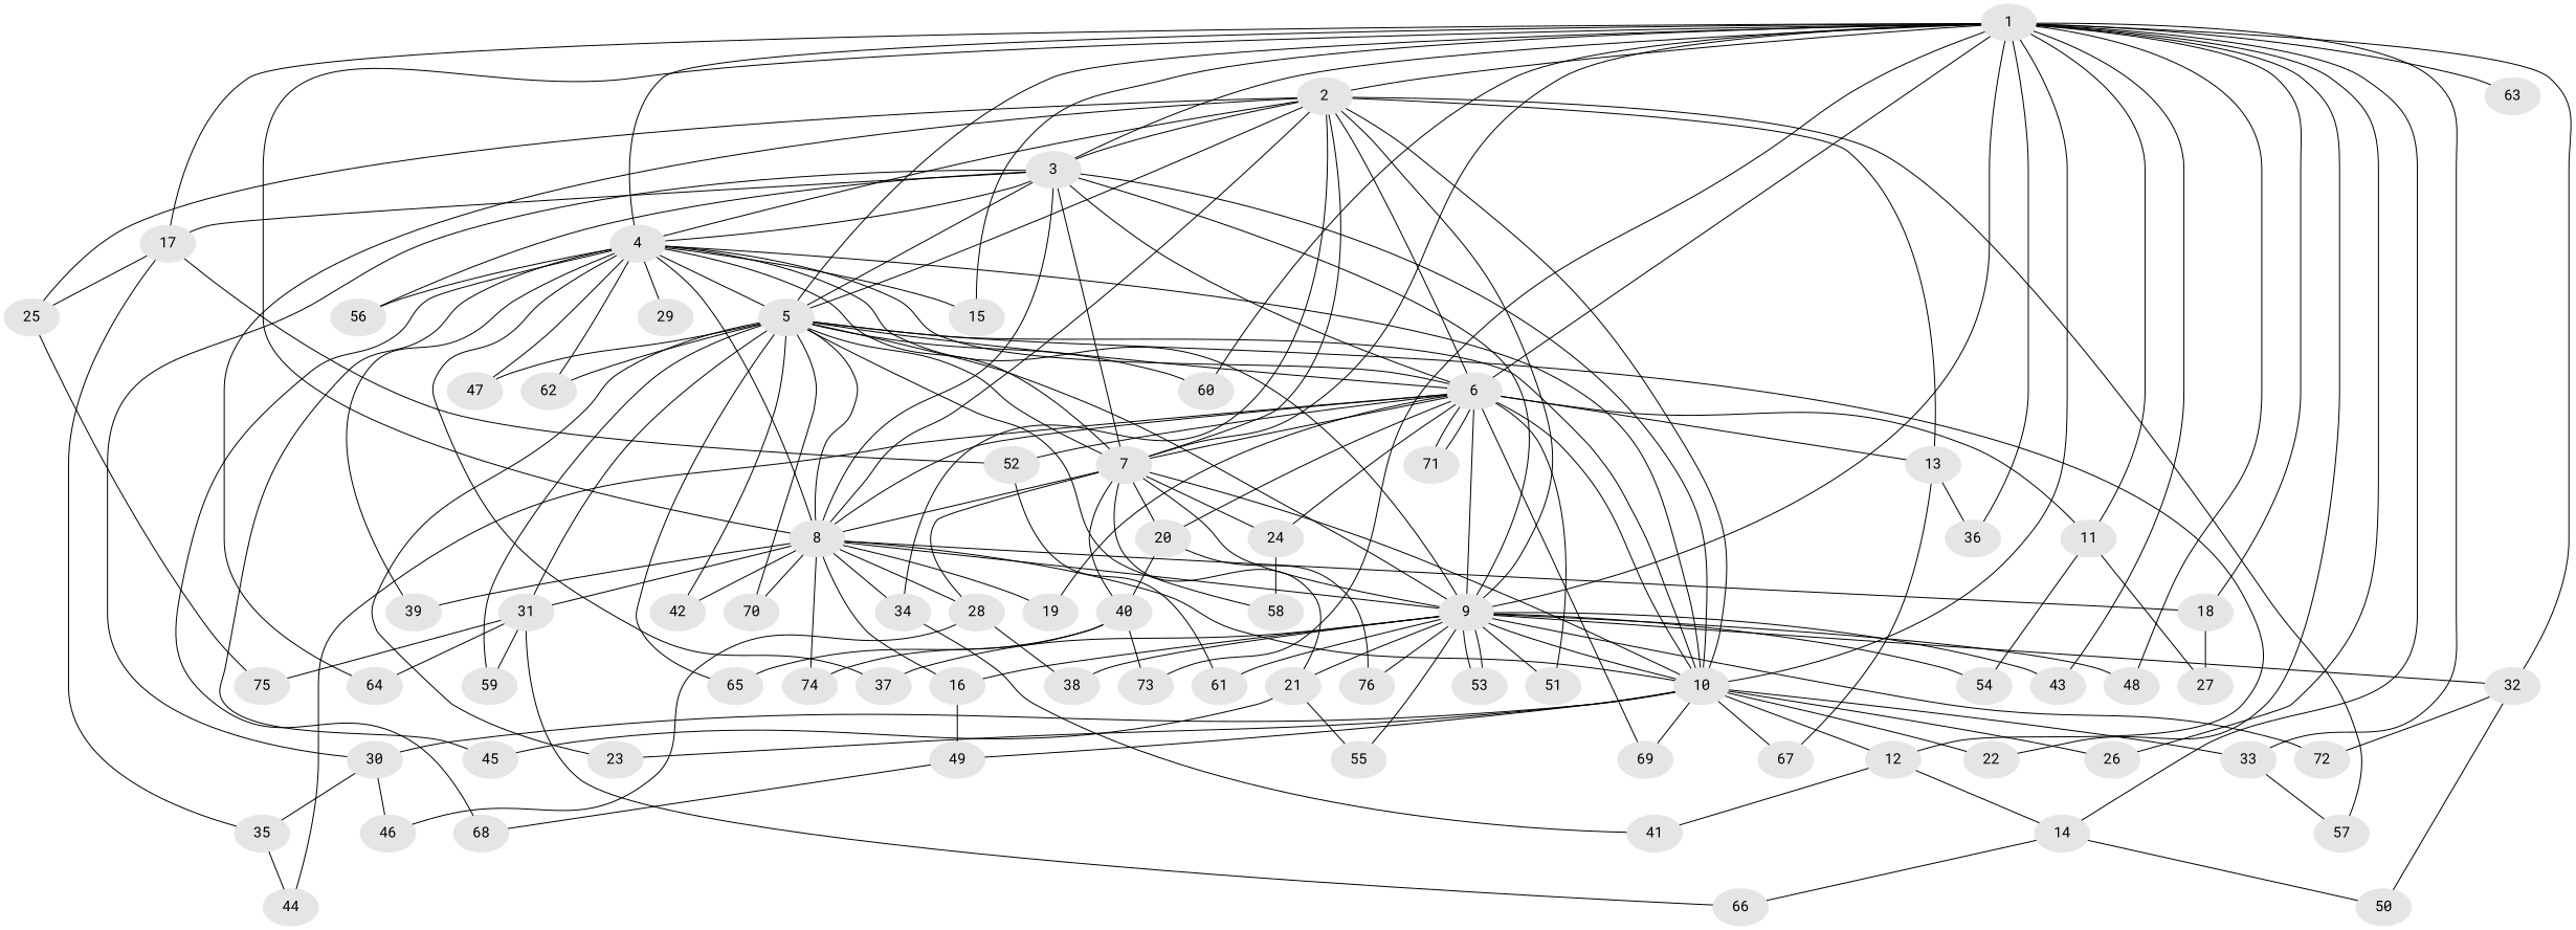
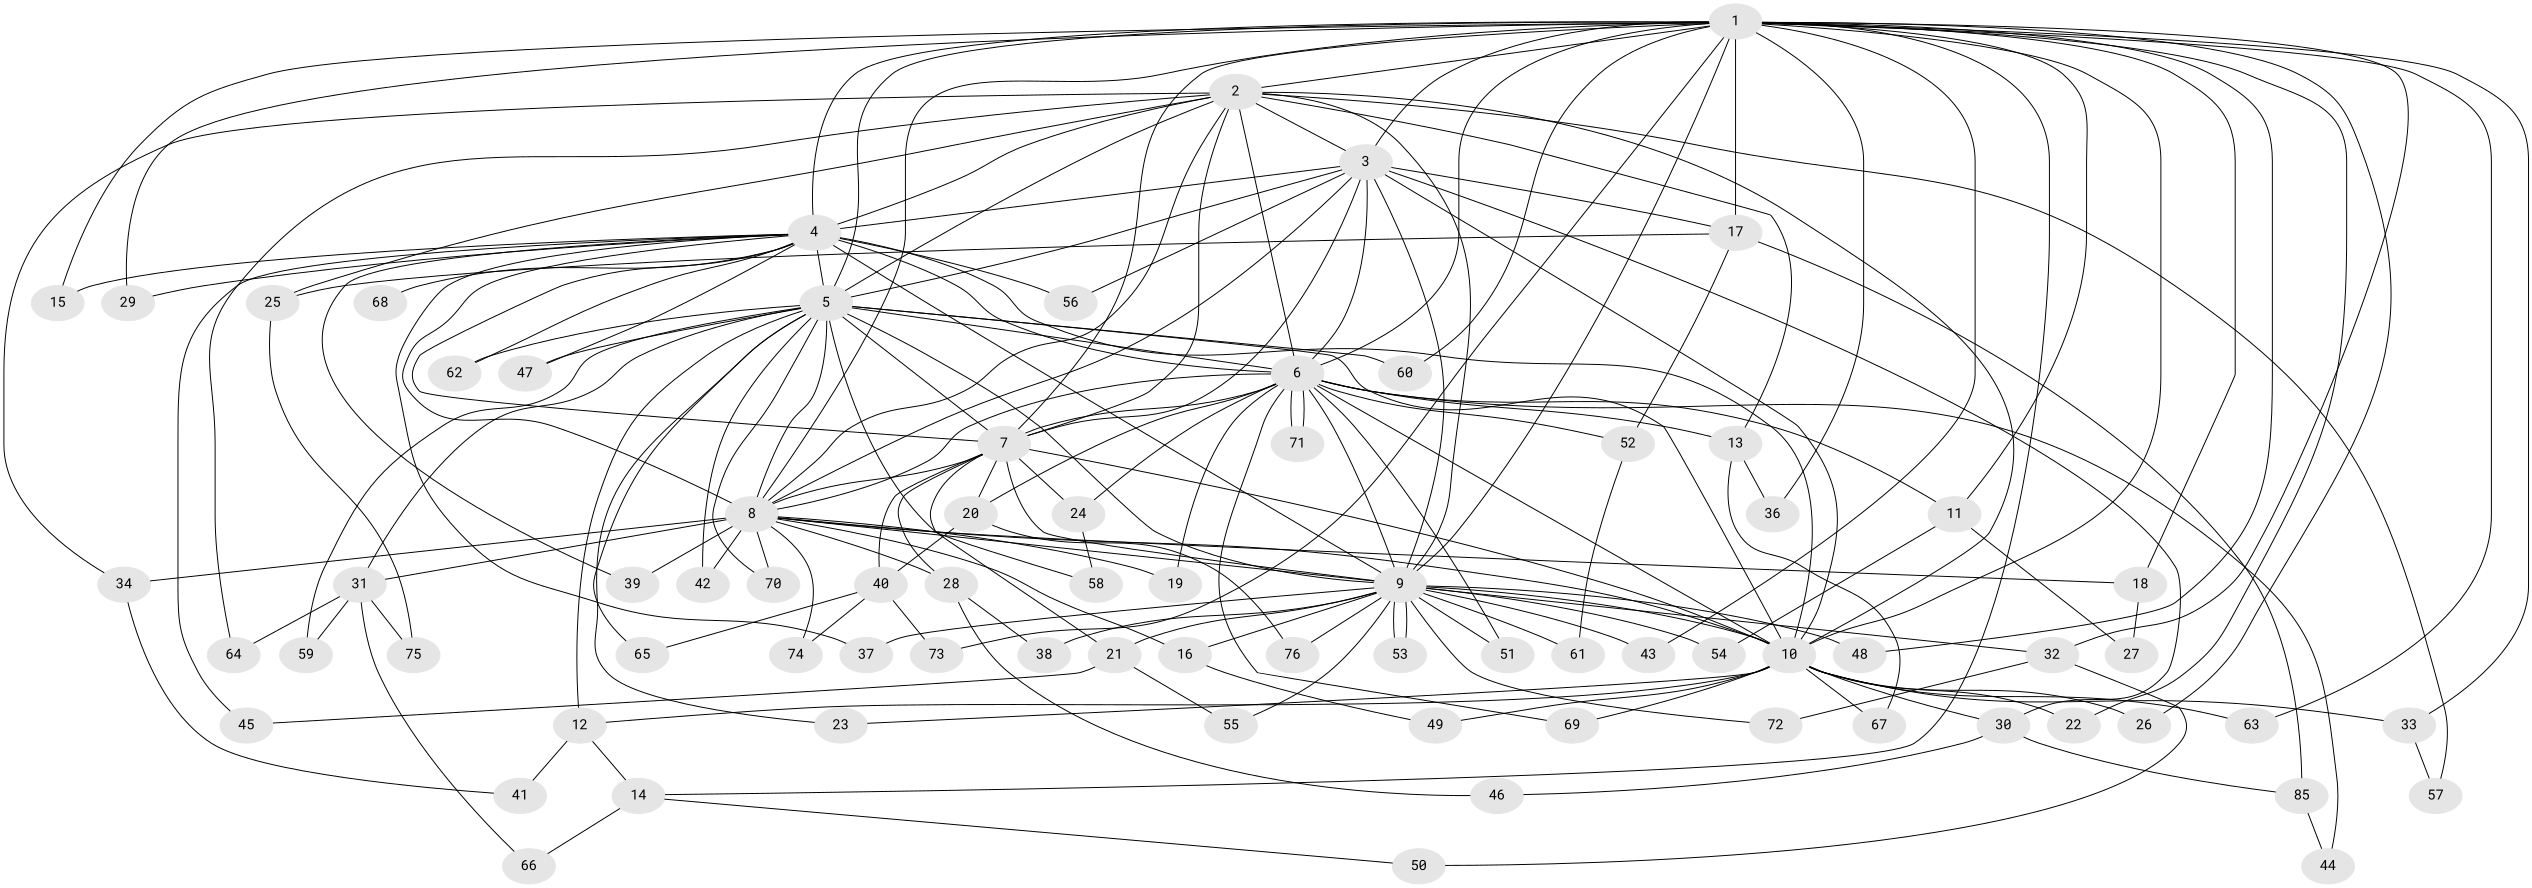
  graph {
    fontname="Roboto Mono"
    node [color=gray90 fontname="Roboto Mono" style=filled]
    edge [fontname="Roboto Mono"]
    1
    2
    3
    4
    5
    6
    7
    8
    9
    10
    11
    14
    15
    17
    18
    22
    26
    29
    32
    33
    36
    43
    48
    60
    63
    73
    13
    25
    34
    57
    64
    30
    56
    37
    39
    45
    47
    62
    68
    12
    23
    31
    42
    58
    59
    65
    70
    19
    20
    24
    44
    51
    52
    69
    71
    21
    28
    40
    16
    74
    38
    53
    54
    55
    61
    72
    76
    49
    67
    27
    50
    66
-   35
+   35 [label=85]
    75
    41
    46
    1 -- 2
    1 -- 3
    1 -- 4
    1 -- 5
    1 -- 6
    1 -- 7
    1 -- 8
    1 -- 9
    1 -- 10
    1 -- 11
    1 -- 14
    1 -- 15
    1 -- 17
    1 -- 18
    1 -- 22
    1 -- 26
+   1 -- 29
    1 -- 32
    1 -- 33
    1 -- 36
    1 -- 43
    1 -- 48
    1 -- 60
    1 -- 63
    1 -- 73
    2 -- 3
    2 -- 4
    2 -- 5
    2 -- 6
    2 -- 7
    2 -- 8
    2 -- 9
    2 -- 10
    2 -- 13
    2 -- 25
    2 -- 34
    2 -- 57
    2 -- 64
    3 -- 4
    3 -- 5
    3 -- 6
    3 -- 7
    3 -- 8
    3 -- 9
    3 -- 10
    3 -- 17
    3 -- 30
    3 -- 56
    4 -- 5
    4 -- 6
    4 -- 7
    4 -- 8
    4 -- 9
    4 -- 10
    4 -- 15
    4 -- 29
    4 -- 56
    4 -- 37
    4 -- 39
    4 -- 45
    4 -- 47
    4 -- 62
    4 -- 68
    5 -- 6
    5 -- 7
    5 -- 8
    5 -- 9
    5 -- 10
    5 -- 60
    5 -- 47
    5 -- 62
    5 -- 12
    5 -- 23
    5 -- 31
    5 -- 42
    5 -- 58
    5 -- 59
    5 -- 65
    5 -- 70
    6 -- 7
    6 -- 8
    6 -- 9
    6 -- 10
    6 -- 11
    6 -- 13
    6 -- 19
    6 -- 20
    6 -- 24
    6 -- 44
    6 -- 51
    6 -- 52
    6 -- 69
    6 -- 71
    6 -- 71
    7 -- 8
    7 -- 9
    7 -- 10
    7 -- 20
    7 -- 24
    7 -- 21
    7 -- 28
    7 -- 40
    8 -- 9
    8 -- 10
    8 -- 18
    8 -- 34
    8 -- 39
    8 -- 31
    8 -- 42
    8 -- 70
    8 -- 19
    8 -- 28
    8 -- 16
    8 -- 74
    9 -- 10
    9 -- 32
    9 -- 43
    9 -- 48
    9 -- 37
    9 -- 51
    9 -- 21
    9 -- 16
    9 -- 38
    9 -- 53
    9 -- 53
    9 -- 54
    9 -- 55
    9 -- 61
    9 -- 72
    9 -- 76
    10 -- 22
    10 -- 26
    10 -- 33
+   10 -- 63
    10 -- 30
    10 -- 12
    10 -- 23
    10 -- 69
    10 -- 49
    10 -- 67
    11 -- 54
    11 -- 27
    14 -- 50
    14 -- 66
    17 -- 25
    17 -- 52
    17 -- 35
    18 -- 27
    32 -- 72
    32 -- 50
    33 -- 57
    13 -- 36
    13 -- 67
    25 -- 75
    34 -- 41
    30 -- 35
    30 -- 46
    12 -- 14
    12 -- 41
    31 -- 64
    31 -- 59
    31 -- 66
    31 -- 75
    20 -- 40
    20 -- 76
    24 -- 58
    52 -- 61
    21 -- 45
    21 -- 55
    28 -- 38
    28 -- 46
    40 -- 73
    40 -- 65
    40 -- 74
    16 -- 49
-   49 -- 68
    35 -- 44
  }
